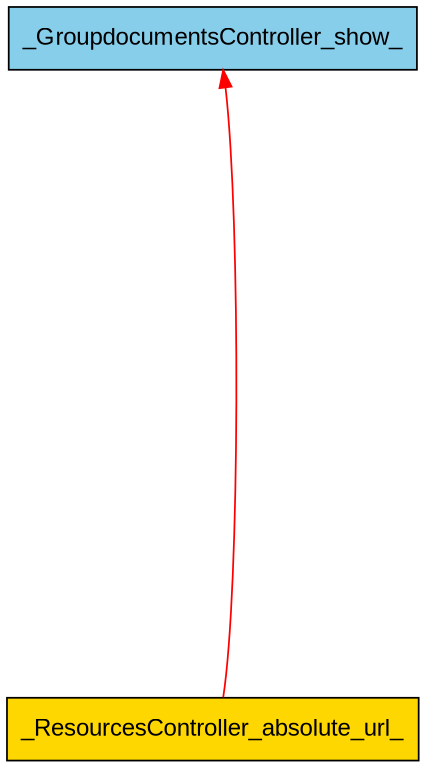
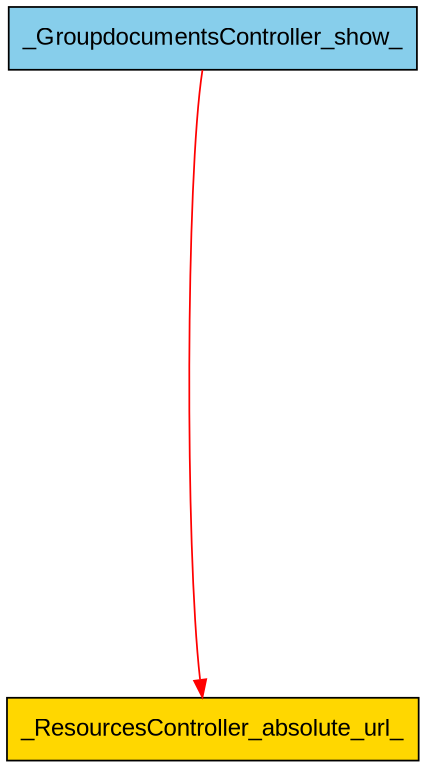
  digraph {
    nodesep=0.5
    ranksep=5
    node [color=black fontname=Arial shape=box style=filled]
    _GroupdocumentsController_show_ [fillcolor=skyblue]
    _ResourcesController_absolute_url_ [fillcolor=gold]
-   _ResourcesController_absolute_url_ -> _GroupdocumentsController_show_ [fontname=Arial color=red style=solid]
+   _GroupdocumentsController_show_ -> _ResourcesController_absolute_url_ [fontname=Arial color=red style=solid]
  }
